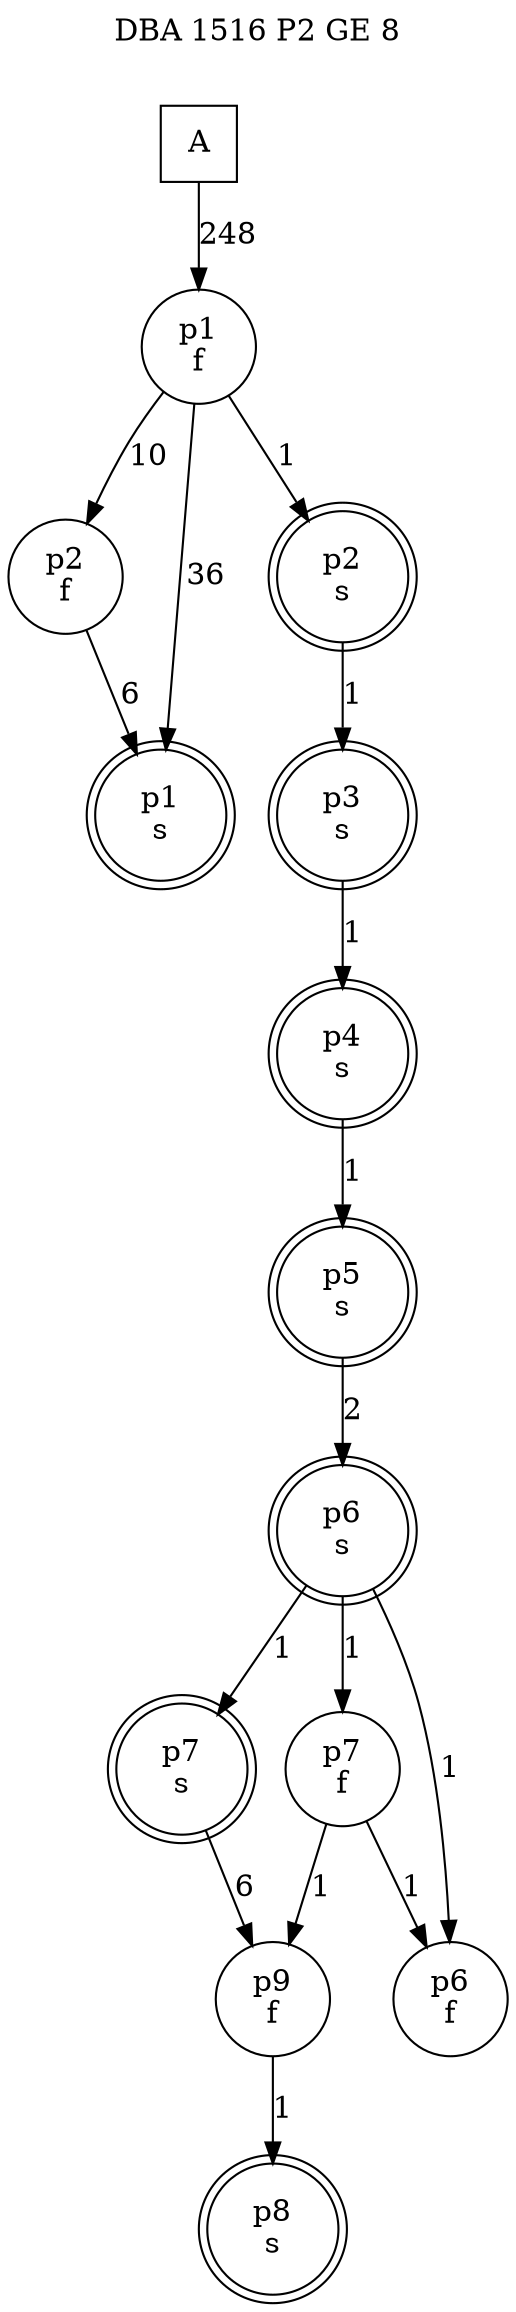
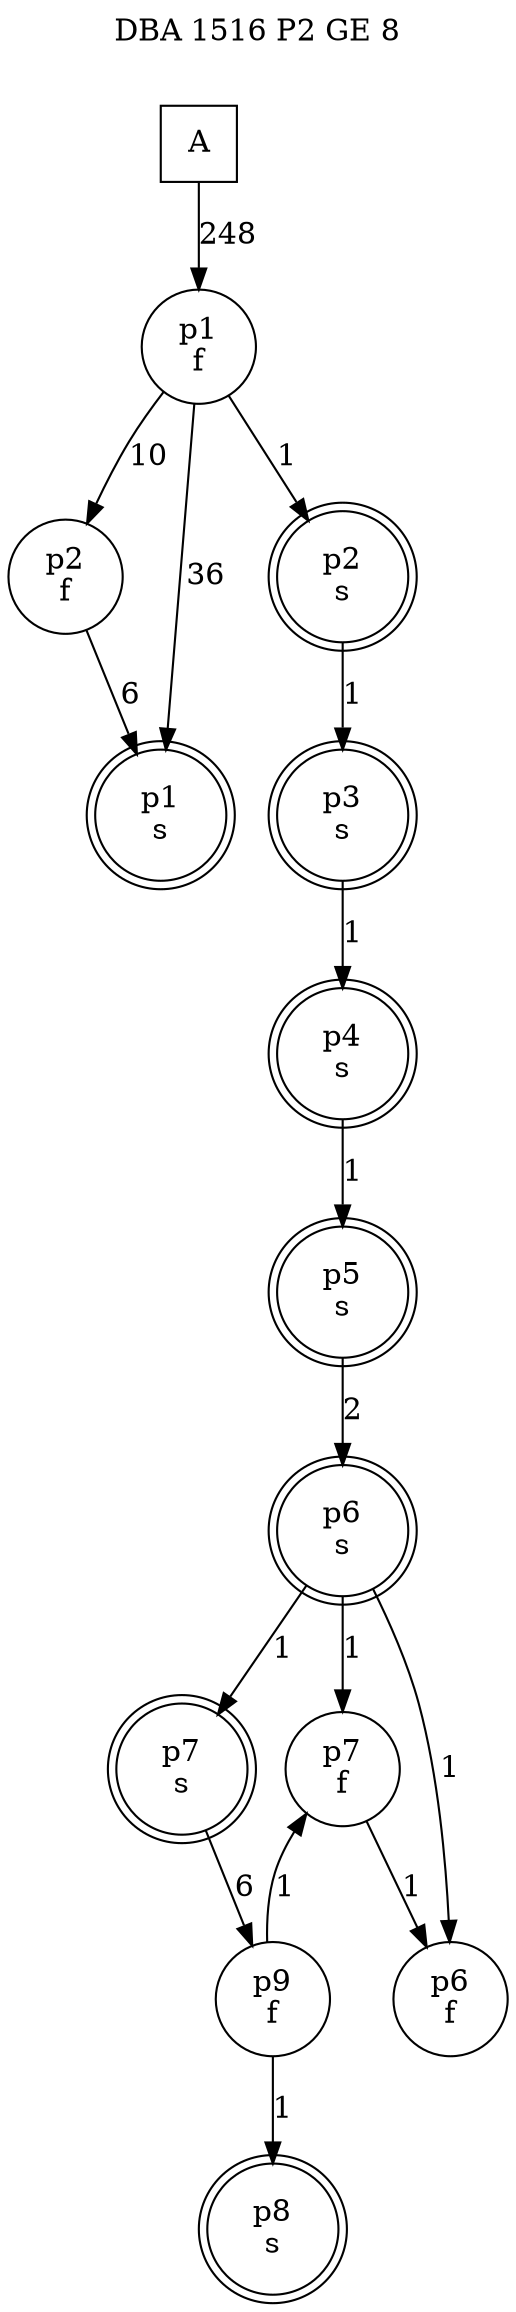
  digraph {
    label=" DBA 1516 P2 GE 8 "
    labelloc=tl
    rankdir=TB
    node [shape=doublecircle]
    n1 [label=A shape=square]
    n2 [label="p1\nf" shape=circle]
    n3 [label="p1\ns"]
    n4 [label="p2\nf" shape=circle]
    n5 [label="p2\ns"]
    n6 [label="p3\ns"]
    n7 [label="p4\ns"]
    n8 [label="p5\ns"]
    n9 [label="p6\ns"]
    n10 [label="p7\nf" shape=circle]
    n11 [label="p7\ns"]
    n12 [label="p6\nf" shape=circle]
    n13 [label="p9\nf" shape=circle]
    n14 [label="p8\ns"]
    n1 -> n2 [label=248]
    n2 -> n3 [label=36]
    n2 -> n4 [label=10]
    n2 -> n5 [label=1]
    n4 -> n3 [label=6]
    n5 -> n6 [label=1]
    n6 -> n7 [label=1]
    n7 -> n8 [label=1]
    n8 -> n9 [label=2]
    n9 -> n10 [label=1]
    n9 -> n11 [label=1]
    n9 -> n12 [label=1]
    n10 -> n12 [label=1]
    n11 -> n13 [label=6]
-   n10 -> n13 [label=1]
+   n13 -> n10 [label=1]
    n13 -> n14 [label=1]
  }
